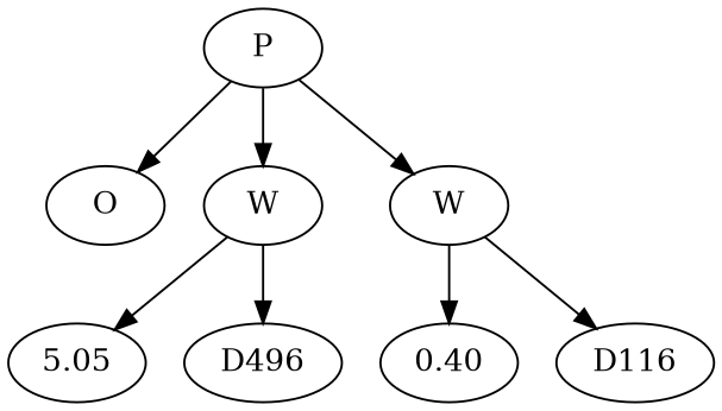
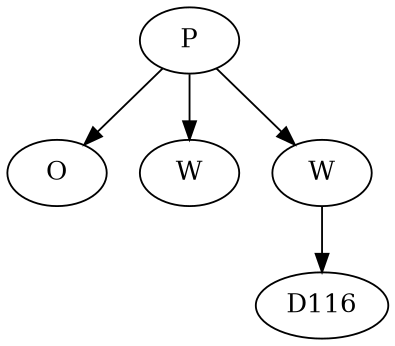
  digraph {
    n1 [label=O]
    n2 [label=P]
    n3 [label=W]
    n4 [label=W]
-   n5 [label=5.05]
-   n6 [label=D496]
-   n7 [label=0.40]
    n8 [label=D116]
    n2 -> n1
    n2 -> n3
    n2 -> n4
-   n3 -> n5
-   n3 -> n6
-   n4 -> n7
    n4 -> n8
  }
